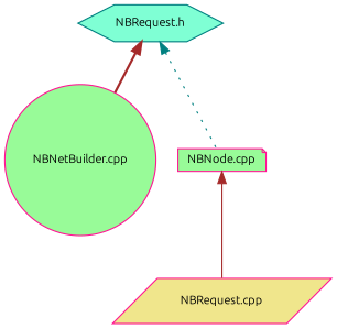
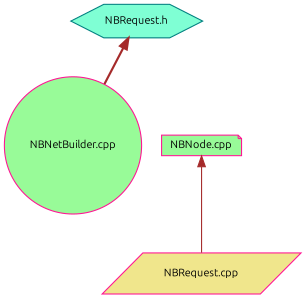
  digraph {
    fontname=Ubuntu
    node [color=deeppink fillcolor=palegreen fontname=Ubuntu fontsize=10 style=filled]
    edge [color=brown dir=back fontname=Ubuntu fontsize=10 labelfontname=Helvetica labelfontsize=10]
    n1 [color=teal fillcolor=aquamarine fontcolor=black height=0.2 label="NBRequest.h" shape=hexagon width=0.4]
    n2 [height=0.2 label="NBNetBuilder.cpp" shape=circle width=0.4]
    n3 [height=0.2 label="NBNode.cpp" shape=note width=0.4]
    n4 [fillcolor=khaki height=0.2 label="NBRequest.cpp" shape=parallelogram width=0.4]
    n1 -> n2 [style=bold]
-   n1 -> n3 [color=teal style=dotted]
    n3 -> n4 [style=solid]
  }
